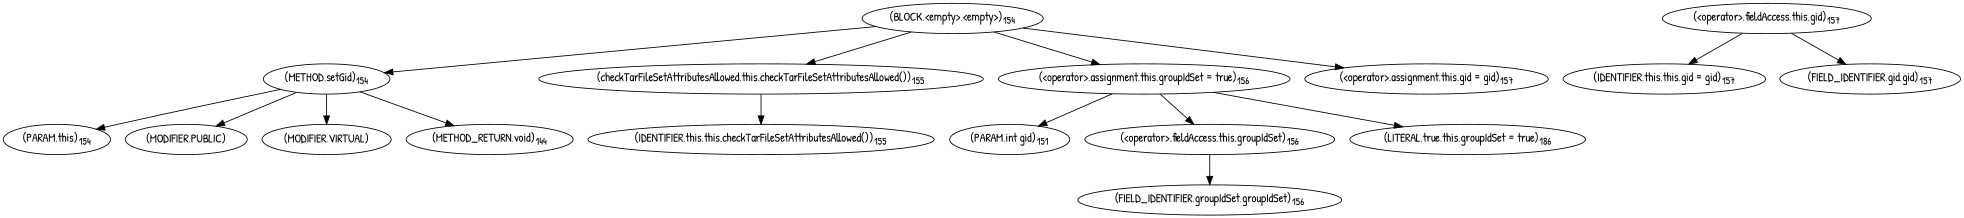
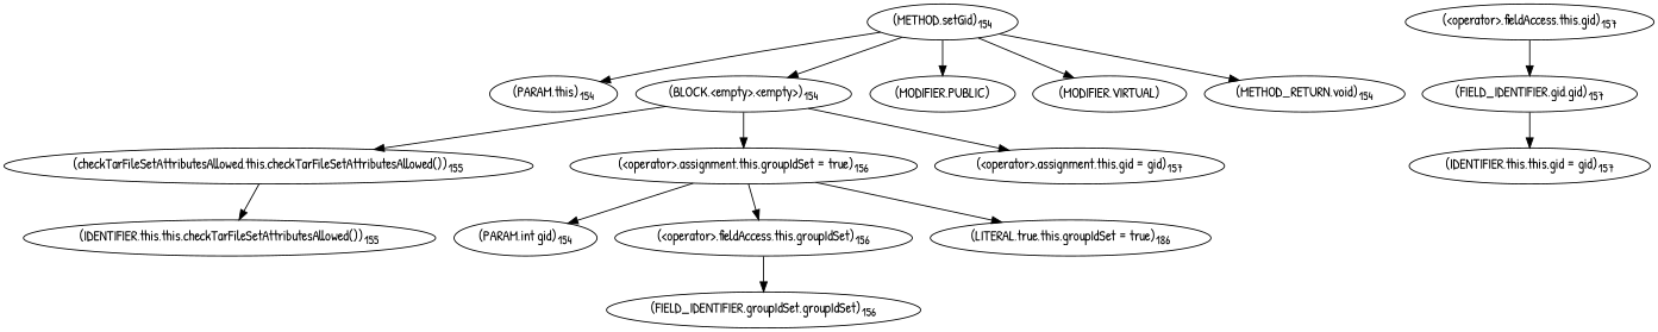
  digraph {
    fontname="Patrick Hand"
    node [fontname="Patrick Hand"]
    edge [fontname="Patrick Hand"]
    n1 [label=<(METHOD,setGid)<SUB>154</SUB>>]
    n2 [label=<(PARAM,this)<SUB>154</SUB>>]
    n3 [label=<(BLOCK,&lt;empty&gt;,&lt;empty&gt;)<SUB>154</SUB>>]
    n4 [label=<(MODIFIER,PUBLIC)>]
    n5 [label=<(MODIFIER,VIRTUAL)>]
-   n6 [label=<(METHOD_RETURN,void)<SUB>144</SUB>>]
-   n7 [label=<(PARAM,int gid)<SUB>151</SUB>>]
+   n6 [label=<(METHOD_RETURN,void)<SUB>154</SUB>>]
+   n7 [label=<(PARAM,int gid)<SUB>154</SUB>>]
    n8 [label=<(checkTarFileSetAttributesAllowed,this.checkTarFileSetAttributesAllowed())<SUB>155</SUB>>]
    n9 [label=<(&lt;operator&gt;.assignment,this.groupIdSet = true)<SUB>156</SUB>>]
    n10 [label=<(&lt;operator&gt;.assignment,this.gid = gid)<SUB>157</SUB>>]
    n11 [label=<(IDENTIFIER,this,this.checkTarFileSetAttributesAllowed())<SUB>155</SUB>>]
    n12 [label=<(&lt;operator&gt;.fieldAccess,this.groupIdSet)<SUB>156</SUB>>]
    n13 [label=<(LITERAL,true,this.groupIdSet = true)<SUB>186</SUB>>]
    n14 [label=<(FIELD_IDENTIFIER,groupIdSet,groupIdSet)<SUB>156</SUB>>]
    n15 [label=<(&lt;operator&gt;.fieldAccess,this.gid)<SUB>157</SUB>>]
    n16 [label=<(IDENTIFIER,this,this.gid = gid)<SUB>157</SUB>>]
    n17 [label=<(FIELD_IDENTIFIER,gid,gid)<SUB>157</SUB>>]
    n1 -> n2
-   n3 -> n1
+   n1 -> n3
    n1 -> n4
    n1 -> n5
    n1 -> n6
    n3 -> n8
    n3 -> n9
    n3 -> n10
    n8 -> n11
    n9 -> n7
    n9 -> n12
    n9 -> n13
    n12 -> n14
-   n15 -> n16
+   n17 -> n16
    n15 -> n17
  }
